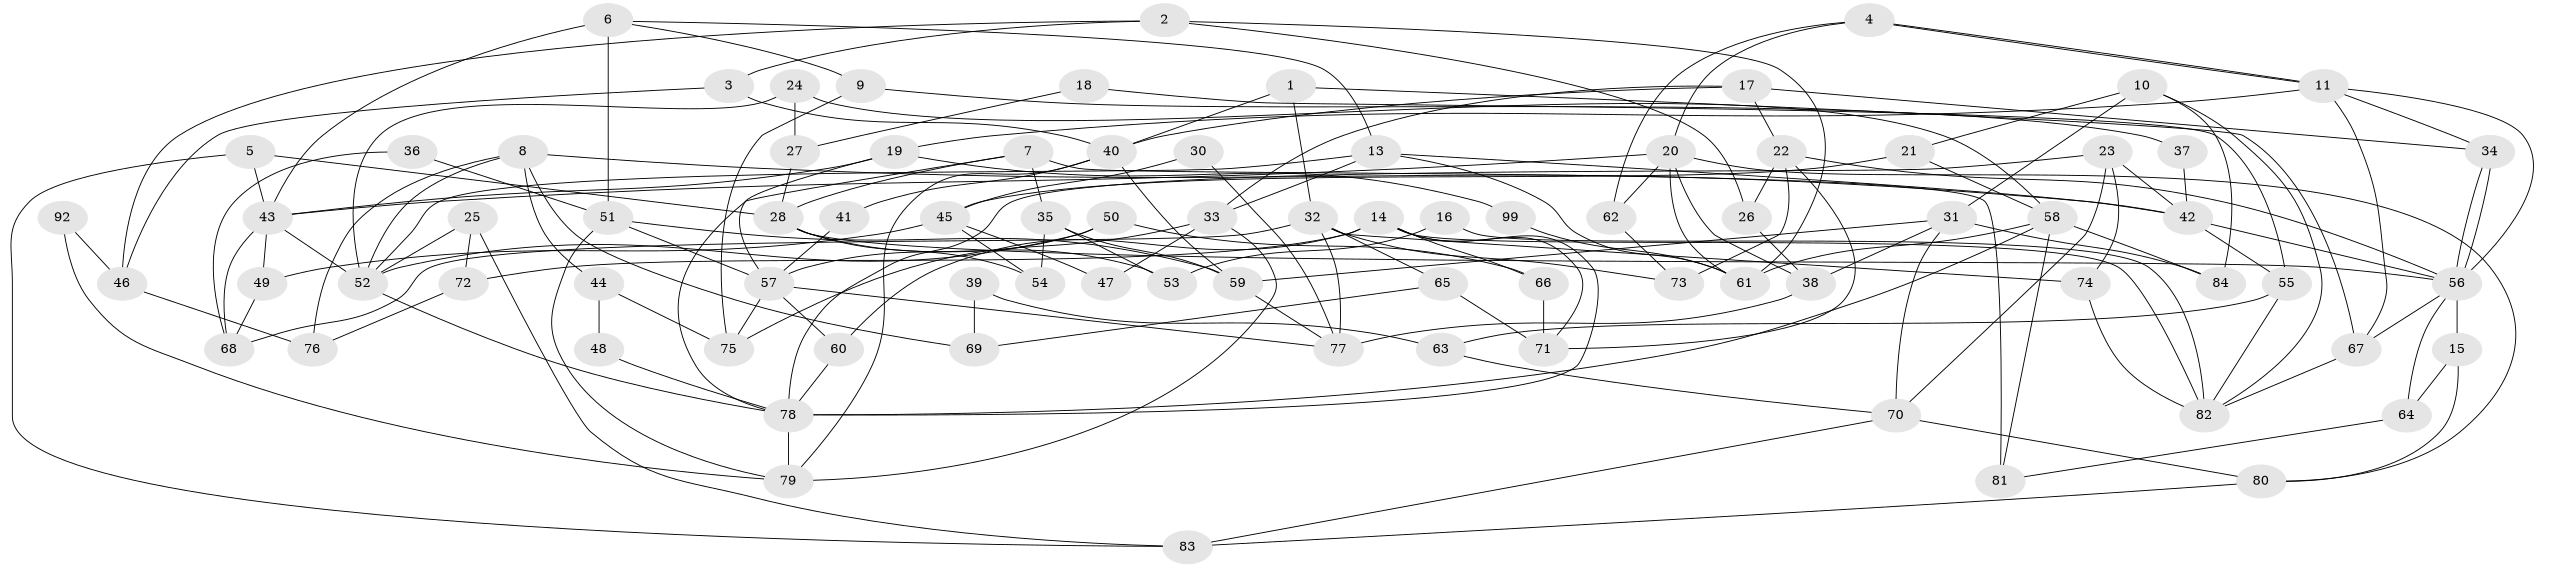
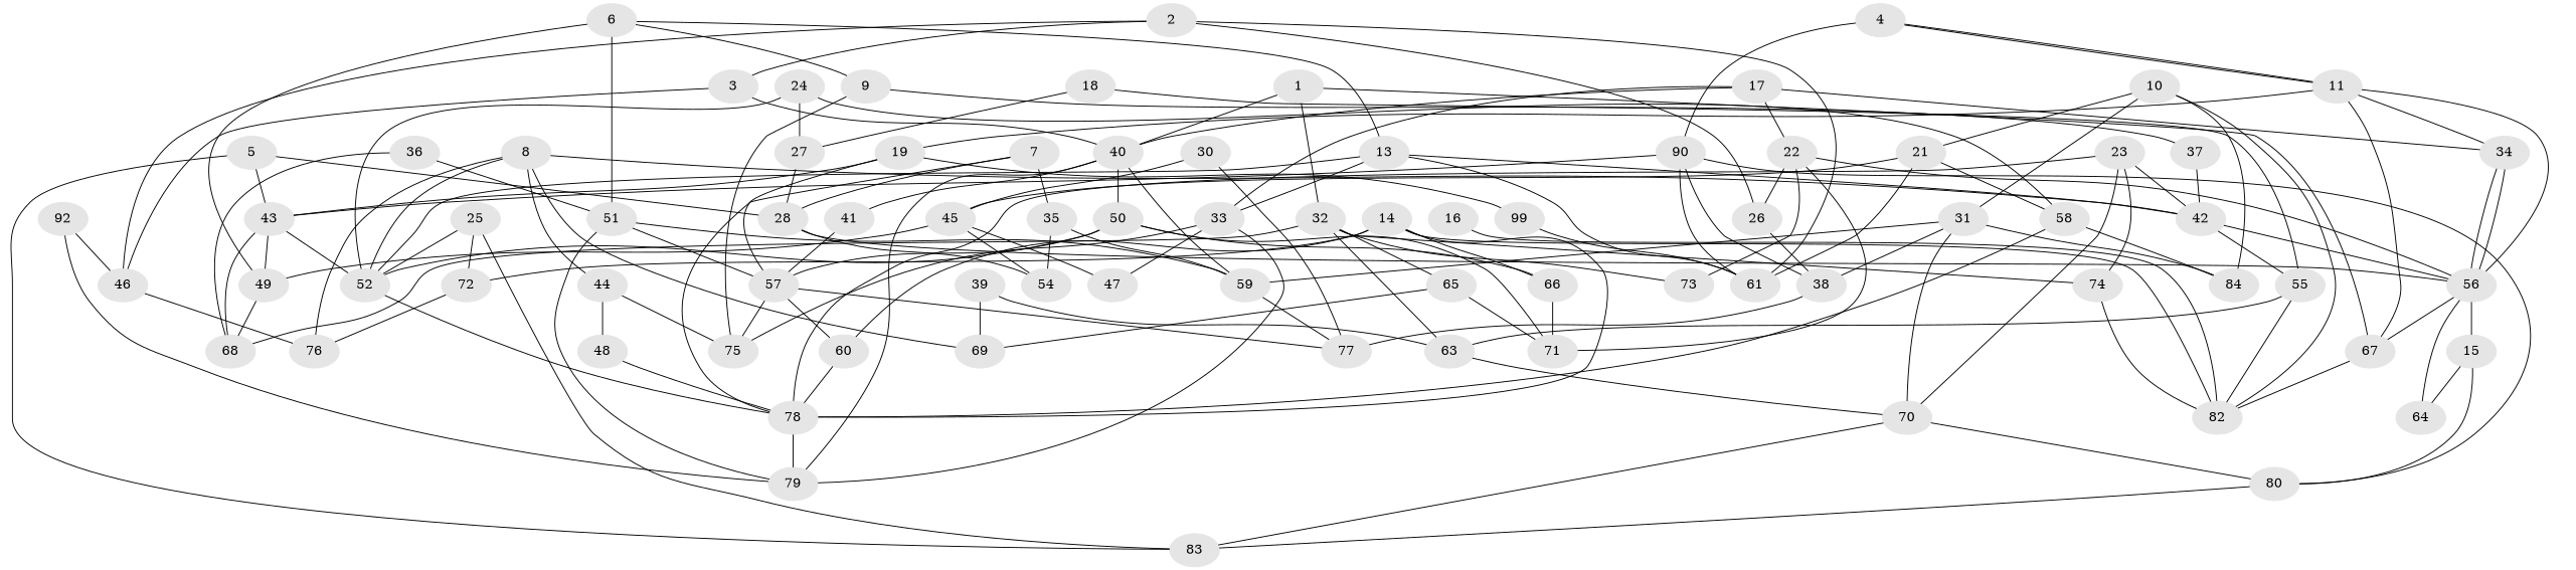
  graph {
    node [color=gray90 style=filled]
    1
    32
    40
    67
    73
    74
    63
    65
    68
    79
    59
    41
    50
    82
    2
    3
    26
    46
    61
    38
    76
    4
    11
-   20
-   62
+   20 [label=90]
    19
    34
    56
    43
    80
    5
    28
    83
-   53
    54
    49
    52
    6
    9
    13
    51
    37
    75
    42
    33
    57
    7
    35
    78
-   81
    8
    44
    69
    55
    48
    10
    21
    31
    84
    45
    58
    70
    n63 [label=99]
    15
    64
    n66 [label=92]
    47
    14
    60
    66
    71
    72
    16
    17
    22
    18
    27
    77
    23
    24
    25
    30
    36
    39
    1 -- 32
    1 -- 40
    1 -- 67
    32 -- 73
    32 -- 74
-   32 -- 77
+   32 -- 63
    32 -- 65
    32 -- 68
    40 -- 79
    40 -- 59
    40 -- 41
+   40 -- 50
    67 -- 82
    74 -- 82
    63 -- 70
    65 -- 69
    65 -- 71
    59 -- 77
    41 -- 57
    50 -- 52
    50 -- 57
    50 -- 66
    2 -- 3
    2 -- 26
    2 -- 46
    2 -- 61
    3 -- 40
    3 -- 46
    26 -- 38
    46 -- 76
    38 -- 77
    4 -- 11
    4 -- 11
    4 -- 20
-   4 -- 62
    11 -- 67
    11 -- 19
    11 -- 34
    11 -- 56
    20 -- 61
    20 -- 38
-   20 -- 62
    20 -- 43
    20 -- 80
-   62 -- 73
    19 -- 43
    19 -- 57
    19 -- n63
    34 -- 56
    34 -- 56
    56 -- 67
    56 -- 15
    56 -- 64
    43 -- 68
    43 -- 49
    43 -- 52
    80 -- 83
    5 -- 43
    5 -- 28
    5 -- 83
    28 -- 56
-   28 -- 53
    28 -- 54
    49 -- 68
    52 -- 78
-   6 -- 43
+   6 -- 49
    6 -- 9
    6 -- 13
    6 -- 51
    9 -- 37
    9 -- 75
    13 -- 61
    13 -- 52
    13 -- 42
    13 -- 33
    51 -- 79
    51 -- 59
    51 -- 57
    37 -- 42
    42 -- 56
    42 -- 55
    33 -- 79
    33 -- 75
    33 -- 47
    57 -- 75
    57 -- 60
    57 -- 77
    7 -- 28
    7 -- 35
    7 -- 78
-   7 -- 81
    35 -- 59
-   35 -- 53
    35 -- 54
    78 -- 79
    8 -- 76
    8 -- 52
    8 -- 42
    8 -- 44
    8 -- 69
    44 -- 75
    44 -- 48
    55 -- 63
    55 -- 82
    48 -- 78
    10 -- 82
    10 -- 21
    10 -- 31
    10 -- 84
    21 -- 45
    21 -- 58
    31 -- 59
    31 -- 38
    31 -- 84
    31 -- 70
    45 -- 54
    45 -- 49
    45 -- 47
-   58 -- 61
+   21 -- 61
    58 -- 78
-   58 -- 81
    58 -- 84
    70 -- 80
    70 -- 83
    n63 -- 61
    15 -- 80
    15 -- 64
-   64 -- 81
    n66 -- 79
    n66 -- 46
    14 -- 82
    14 -- 78
    14 -- 60
    14 -- 66
-   14 -- 71
+   50 -- 71
    14 -- 72
    60 -- 78
    66 -- 71
    72 -- 76
    16 -- 82
-   16 -- 53
    17 -- 40
    17 -- 34
    17 -- 33
    17 -- 22
    22 -- 73
    22 -- 26
    22 -- 56
    22 -- 71
    18 -- 55
    18 -- 27
    27 -- 28
    23 -- 74
    23 -- 42
    23 -- 78
    23 -- 70
    24 -- 52
    24 -- 58
    24 -- 27
    25 -- 83
    25 -- 52
    25 -- 72
    30 -- 45
    30 -- 77
    36 -- 68
    36 -- 51
    39 -- 63
    39 -- 69
  }
